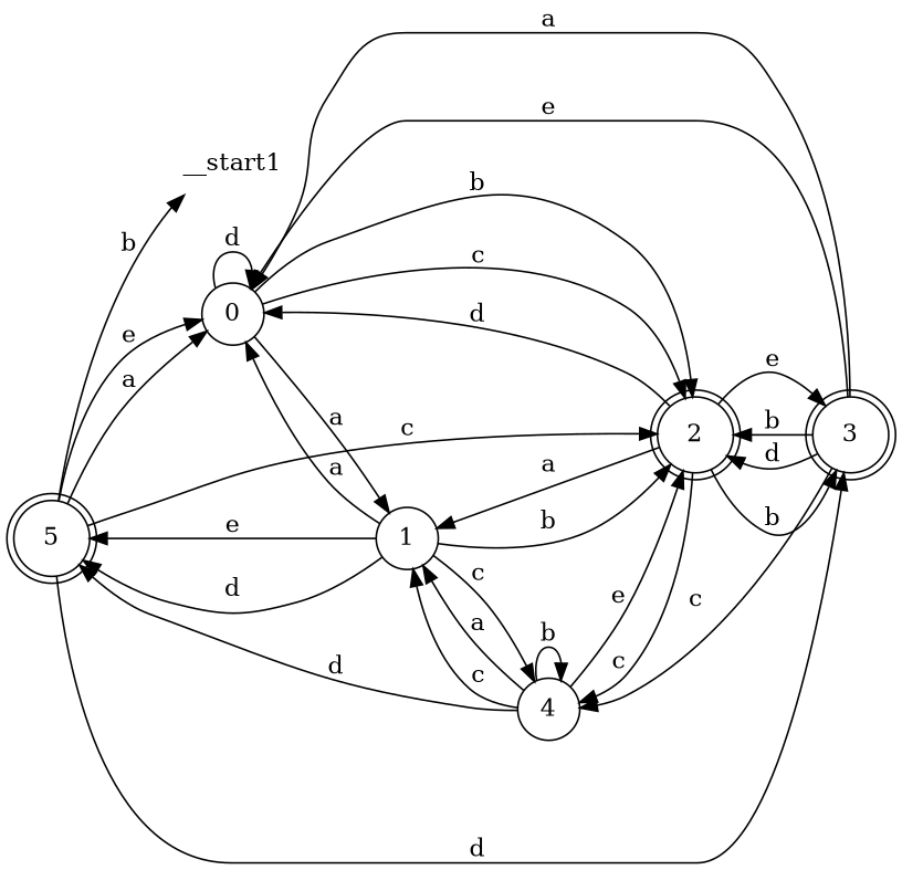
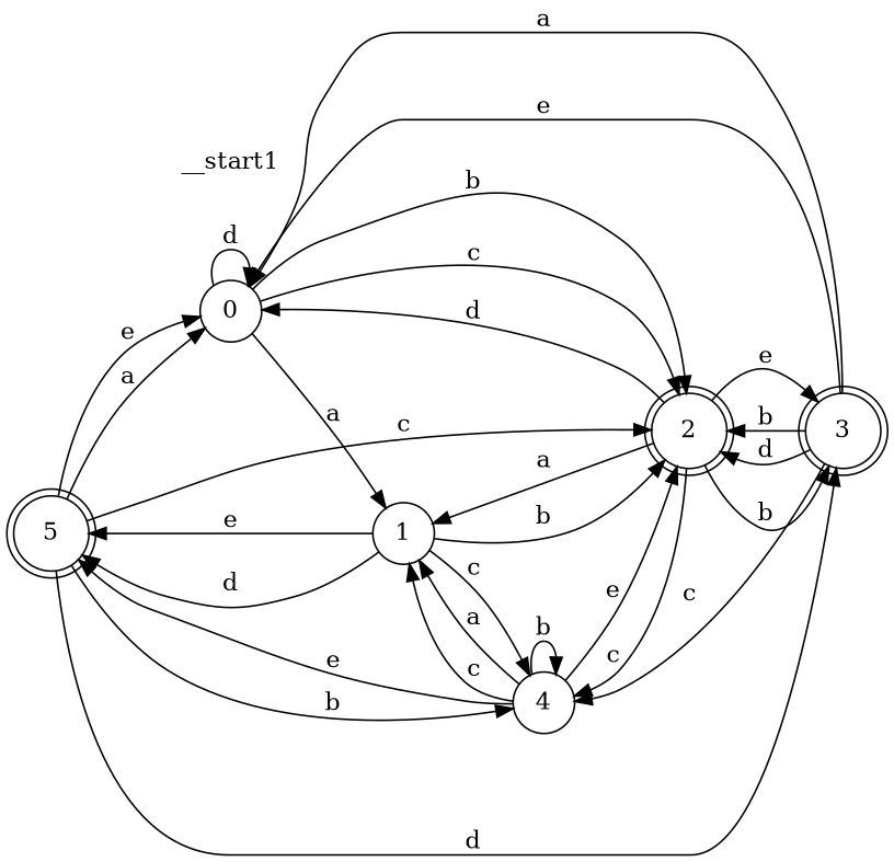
  digraph {
    rankdir=LR
    node [shape=circle color=black fillcolor=white style=filled]
    n1 [label=__start1 shape=none color="" fillcolor="" style=""]
    n2 [label=0]
    n3 [label=1]
    n4 [label=2 shape=doublecircle style="rounded,filled"]
    n5 [label=4]
    n6 [label=5 shape=doublecircle style="rounded,filled"]
    n7 [label=3 shape=doublecircle style="rounded,filled"]
    n2 -> n2 [label=d]
    n2 -> n3 [label=a]
    n2 -> n4 [label=b]
    n2 -> n4 [label=c]
-   n3 -> n2 [label=a]
    n3 -> n4 [label=b]
    n3 -> n5 [label=c]
    n3 -> n6 [label=d]
    n3 -> n6 [label=e]
    n4 -> n2 [label=d]
    n4 -> n3 [label=a]
    n4 -> n5 [label=c]
    n4 -> n7 [label=b]
    n4 -> n7 [label=e]
    n5 -> n3 [label=a]
    n5 -> n3 [label=c]
    n5 -> n4 [label=e]
    n5 -> n5 [label=b]
-   n5 -> n6 [label=d]
+   n5 -> n6 [label=e]
    n6 -> n2 [label=a]
    n6 -> n2 [label=e]
    n6 -> n4 [label=c]
-   n6 -> n1 [label=b]
+   n6 -> n5 [label=b]
    n6 -> n7 [label=d]
    n7 -> n2 [label=a]
    n7 -> n2 [label=e]
    n7 -> n4 [label=b]
    n7 -> n4 [label=d]
    n7 -> n5 [label=c]
  }
